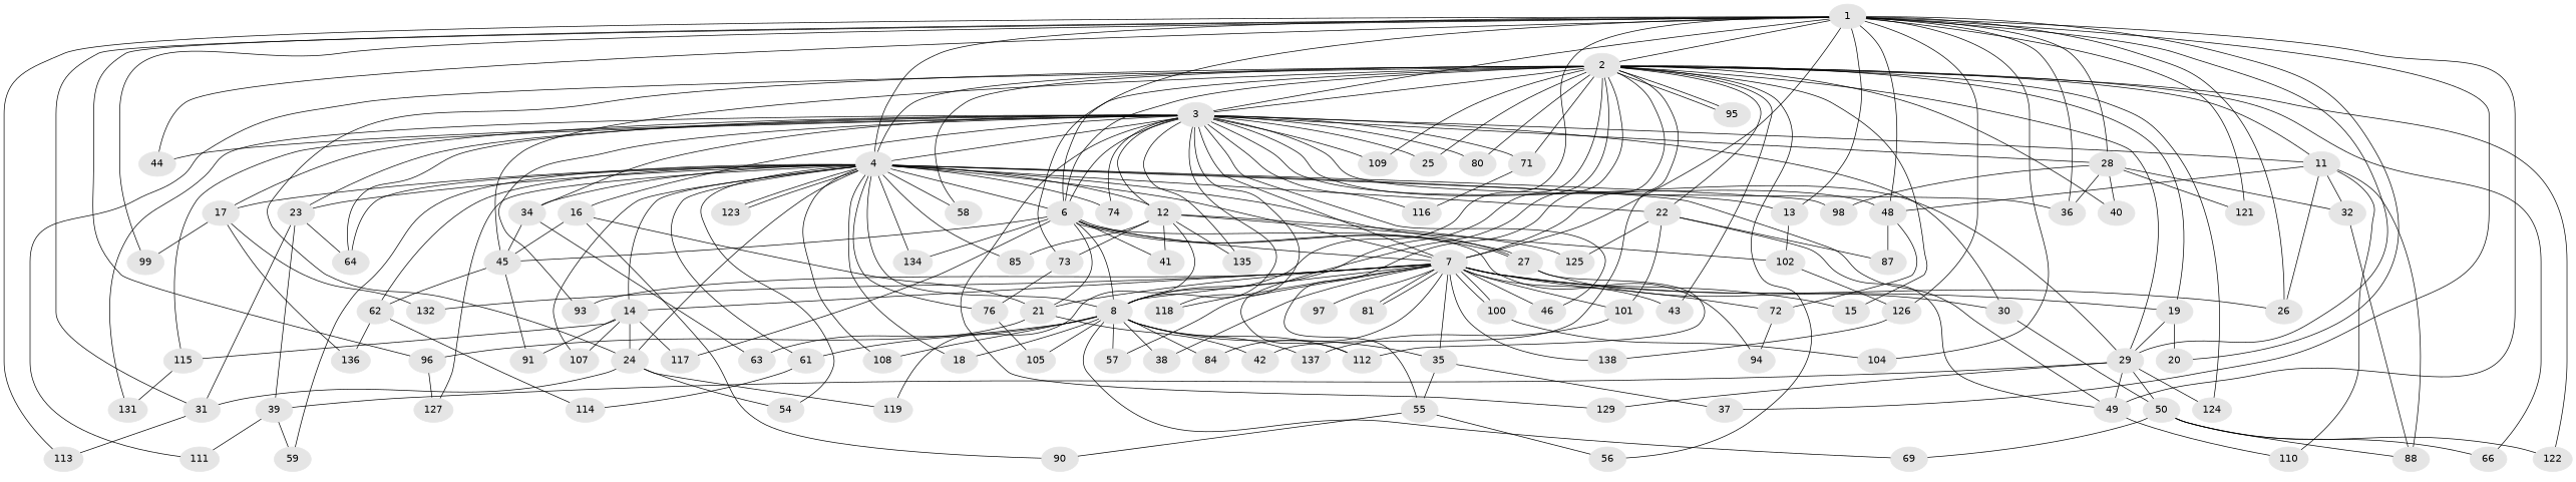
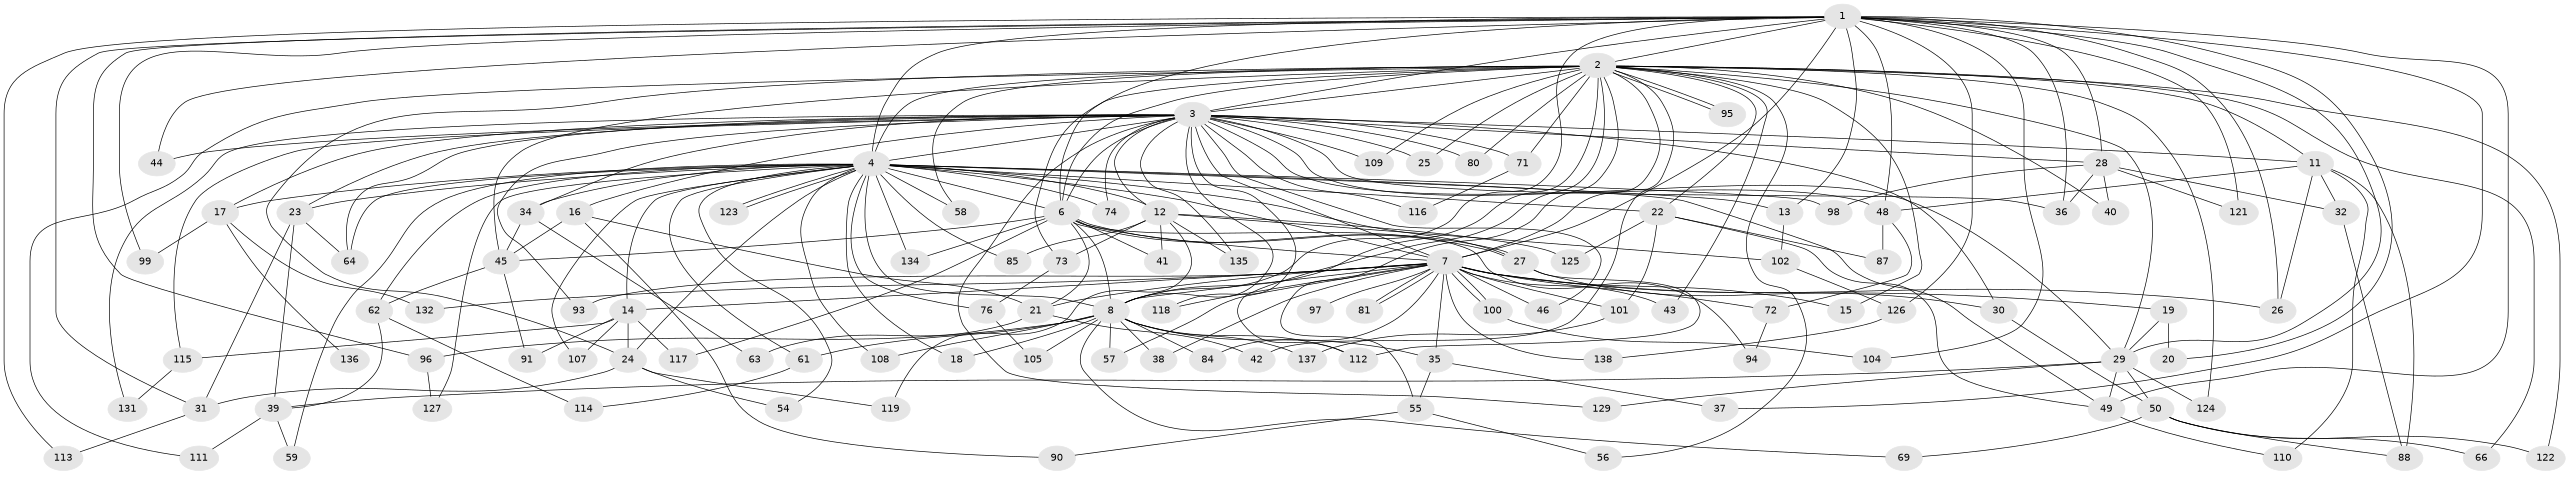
  graph {
    fontname="DejaVu Sans"
    node [color=gray90 fontname="DejaVu Sans" style=filled]
    edge [fontname="DejaVu Sans"]
    1 [super="+53"]
    2 [super="+10"]
    3 [super="+5"]
    4 [super="+9"]
    6 [super="+77"]
    7 [super="+33"]
    8 [super="+60"]
    13
    20
    26 [super="+78"]
    28 [super="+70"]
    29 [super="+51"]
    31 [super="+92"]
    36 [super="+106"]
    37
    44
    48 [super="+68"]
    49 [super="+83"]
    96
    99
    104
    113
    121
    126 [super="+128"]
    11
    15
    19
    22 [super="+67"]
    24 [super="+82"]
    25
    40
    42
    43
    45 [super="+75"]
    55
    56
    58
    66
    71 [super="+133"]
    73
    80
    95
    109
    111
    112 [super="+130"]
    122
    124
    12 [super="+89"]
    16
    17 [super="+120"]
    23 [super="+65"]
    30
    34
    46
    64
    74
    93
    115
    116
    118
    129
    131
    135
    14 [super="+47"]
    18
    27 [super="+52"]
    54
    59
    61
    62
    76 [super="+86"]
    85
    98
    107
    108
    123
    127
    134
    21 [super="+79"]
    41
    94
    117
    35
    38
    57
    72
    81
    84
    97
    100
    101
    132
    138
    69
    105
    137
    102
    32
    39
    50 [super="+103"]
    87
    110
    88
    125
    119
    91
    90
    136
    63
    114
    1 -- 2 [weight=2]
    1 -- 3 [weight=2]
    1 -- 4 [weight=2]
    1 -- 6
    1 -- 7
    1 -- 8
    1 -- 13
    1 -- 20
    1 -- 26
    1 -- 28
    1 -- 29
    1 -- 31
    1 -- 36
    1 -- 37
    1 -- 44
    1 -- 48
    1 -- 49
    1 -- 96
    1 -- 99
    1 -- 104
    1 -- 113
    1 -- 121
    1 -- 126 [weight=2]
    2 -- 3 [weight=4]
    2 -- 4 [weight=4]
    2 -- 6 [weight=2]
    2 -- 7 [weight=2]
    2 -- 8 [weight=2]
    2 -- 29
    2 -- 11
    2 -- 15
-   2 -- 19
    2 -- 22
    2 -- 24
    2 -- 25
    2 -- 40
    2 -- 42
    2 -- 43
    2 -- 45
    2 -- 55
    2 -- 56
    2 -- 58
    2 -- 66
    2 -- 71
    2 -- 73
    2 -- 80
    2 -- 95
    2 -- 95
    2 -- 109
    2 -- 111
    2 -- 112
    2 -- 122
    2 -- 124
    3 -- 4 [weight=4]
    3 -- 6 [weight=2]
    3 -- 7 [weight=3]
    3 -- 8 [weight=2]
    3 -- 28 [weight=2]
    3 -- 29
    3 -- 36
    3 -- 44
    3 -- 48
    3 -- 11
    3 -- 25
    3 -- 71 [weight=2]
    3 -- 80
    3 -- 109
    3 -- 12 [weight=2]
    3 -- 16
    3 -- 17
    3 -- 23
    3 -- 30
    3 -- 34
    3 -- 46
    3 -- 64
    3 -- 74
    3 -- 93
    3 -- 115
    3 -- 116
    3 -- 118
    3 -- 129
    3 -- 131
    3 -- 135
    4 -- 6 [weight=2]
    4 -- 7 [weight=2]
    4 -- 8 [weight=3]
    4 -- 13
    4 -- 49
    4 -- 22
    4 -- 24
    4 -- 58
    4 -- 12
    4 -- 17
    4 -- 23
    4 -- 34
    4 -- 64
    4 -- 74
    4 -- 14
    4 -- 18
    4 -- 27
    4 -- 54
    4 -- 59
    4 -- 61
    4 -- 62
    4 -- 76 [weight=2]
    4 -- 85
    4 -- 98
    4 -- 107
    4 -- 108
    4 -- 123
    4 -- 123
    4 -- 127
    4 -- 134
    6 -- 7
    6 -- 8
    6 -- 45
    6 -- 27
    6 -- 27
    6 -- 134
    6 -- 21
    6 -- 41
    6 -- 94
    6 -- 117
    7 -- 8
    7 -- 26
    7 -- 15
    7 -- 19
    7 -- 43
    7 -- 46
    7 -- 93
    7 -- 118
    7 -- 14 [weight=2]
    7 -- 21
    7 -- 35
    7 -- 38
    7 -- 57
    7 -- 72
    7 -- 81
    7 -- 81
    7 -- 84
    7 -- 97 [weight=2]
    7 -- 100
    7 -- 100
    7 -- 101
    7 -- 132
    7 -- 138
    8 -- 96
    8 -- 112
    8 -- 18
    8 -- 61
    8 -- 108
    8 -- 35
    8 -- 38
    8 -- 57
    8 -- 84
    8 -- 69
    8 -- 105
    8 -- 137
    13 -- 102
    28 -- 36
    28 -- 121
    28 -- 40
    28 -- 98
    28 -- 32
    29 -- 49
    29 -- 124
    29 -- 129
    29 -- 39
    29 -- 50
    31 -- 113
    48 -- 72
    48 -- 87
    49 -- 110
    96 -- 127
    126 -- 138
    11 -- 26
    11 -- 48
    11 -- 32
    11 -- 110
    11 -- 88
    19 -- 20
    19 -- 29
    22 -- 49
    22 -- 101
    22 -- 87
    22 -- 125
    24 -- 31
    24 -- 54
    24 -- 119
    45 -- 62
    45 -- 91
    55 -- 56
    55 -- 90
    71 -- 116
    73 -- 76
    12 -- 73
    12 -- 135
    12 -- 85
    12 -- 41
    12 -- 102
    12 -- 125
    12 -- 119
    16 -- 45
    16 -- 21
    16 -- 90
    17 -- 99
    17 -- 132
    17 -- 136
    23 -- 31
    23 -- 64
    23 -- 39
    30 -- 50
    34 -- 45
    34 -- 63
    115 -- 131
    14 -- 24
    14 -- 115
    14 -- 107
    14 -- 117
    14 -- 91
    27 -- 112
    27 -- 30
    61 -- 114
-   62 -- 136
+   62 -- 39
    62 -- 114
    76 -- 105
    21 -- 42
    21 -- 63
    35 -- 37
    35 -- 55
    72 -- 94
    100 -- 104
    101 -- 137
    102 -- 126
    32 -- 88
    39 -- 111
    39 -- 59
    50 -- 66
    50 -- 122
    50 -- 69
    50 -- 88
  }
